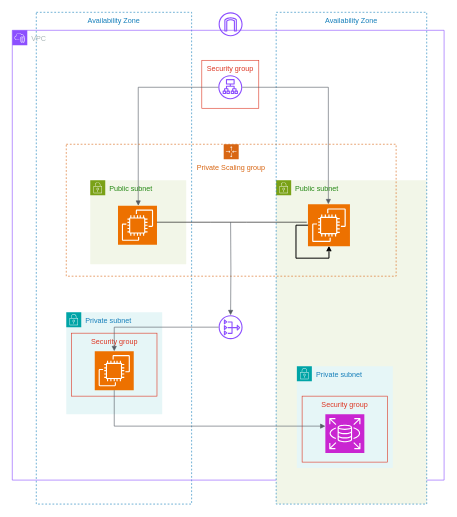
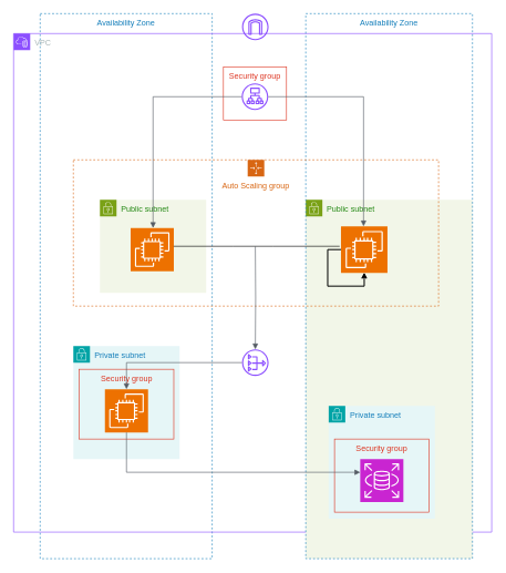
  <mxCell id="0" />
  <mxCell id="1" parent="0" />
  <mxCell id="2" value="Availability Zone" style="fillColor=none;strokeColor=#147EBA;dashed=1;verticalAlign=top;fontStyle=0;fontColor=#147EBA;whiteSpace=wrap;html=1;" parent="1" vertex="1"><mxGeometry x="60" y="20" width="259" height="820" as="geometry" /></mxCell>
  <mxCell id="3" value="VPC" style="points=[[0,0],[0.25,0],[0.5,0],[0.75,0],[1,0],[1,0.25],[1,0.5],[1,0.75],[1,1],[0.75,1],[0.5,1],[0.25,1],[0,1],[0,0.75],[0,0.5],[0,0.25]];outlineConnect=0;gradientColor=none;html=1;whiteSpace=wrap;fontSize=12;fontStyle=0;container=1;pointerEvents=0;collapsible=0;recursiveResize=0;shape=mxgraph.aws4.group;grIcon=mxgraph.aws4.group_vpc2;strokeColor=#8C4FFF;fillColor=none;verticalAlign=top;align=left;spacingLeft=30;fontColor=#AAB7B8;dashed=0;" parent="1" vertex="1"><mxGeometry x="20" y="50" width="720" height="750" as="geometry" /></mxCell>
  <mxCell id="4" value="" style="sketch=0;outlineConnect=0;fontColor=#232F3E;gradientColor=none;fillColor=#8C4FFF;strokeColor=none;dashed=0;verticalLabelPosition=bottom;verticalAlign=top;align=center;html=1;fontSize=12;fontStyle=0;aspect=fixed;pointerEvents=1;shape=mxgraph.aws4.application_load_balancer;" parent="3" vertex="1"><mxGeometry x="343.5" y="75" width="40" height="40" as="geometry" /></mxCell>
  <mxCell id="5" value="Security group" style="fillColor=none;strokeColor=#DD3522;verticalAlign=top;fontStyle=0;fontColor=#DD3522;whiteSpace=wrap;html=1;" parent="3" vertex="1"><mxGeometry x="316" y="50" width="95" height="80" as="geometry" /></mxCell>
  <mxCell id="6" value="Private subnet" style="points=[[0,0],[0.25,0],[0.5,0],[0.75,0],[1,0],[1,0.25],[1,0.5],[1,0.75],[1,1],[0.75,1],[0.5,1],[0.25,1],[0,1],[0,0.75],[0,0.5],[0,0.25]];outlineConnect=0;gradientColor=none;html=1;whiteSpace=wrap;fontSize=12;fontStyle=0;container=1;pointerEvents=0;collapsible=0;recursiveResize=0;shape=mxgraph.aws4.group;grIcon=mxgraph.aws4.group_security_group;grStroke=0;strokeColor=#00A4A6;fillColor=#E6F6F7;verticalAlign=top;align=left;spacingLeft=30;fontColor=#147EBA;dashed=0;" parent="3" vertex="1"><mxGeometry x="90" y="470" width="160" height="170" as="geometry" /></mxCell>
  <mxCell id="7" value="" style="sketch=0;points=[[0,0,0],[0.25,0,0],[0.5,0,0],[0.75,0,0],[1,0,0],[0,1,0],[0.25,1,0],[0.5,1,0],[0.75,1,0],[1,1,0],[0,0.25,0],[0,0.5,0],[0,0.75,0],[1,0.25,0],[1,0.5,0],[1,0.75,0]];outlineConnect=0;fontColor=#232F3E;fillColor=#ED7100;strokeColor=#ffffff;dashed=0;verticalLabelPosition=bottom;verticalAlign=top;align=center;html=1;fontSize=12;fontStyle=0;aspect=fixed;shape=mxgraph.aws4.resourceIcon;resIcon=mxgraph.aws4.ec2;" parent="6" vertex="1"><mxGeometry x="47.5" y="65" width="65" height="65" as="geometry" /></mxCell>
  <mxCell id="8" value="Security group" style="fillColor=none;strokeColor=#DD3522;verticalAlign=top;fontStyle=0;fontColor=#DD3522;whiteSpace=wrap;html=1;" parent="6" vertex="1"><mxGeometry x="8.75" y="35" width="142.5" height="105" as="geometry" /></mxCell>
  <mxCell id="9" value="Public subnet" style="points=[[0,0],[0.25,0],[0.5,0],[0.75,0],[1,0],[1,0.25],[1,0.5],[1,0.75],[1,1],[0.75,1],[0.5,1],[0.25,1],[0,1],[0,0.75],[0,0.5],[0,0.25]];outlineConnect=0;gradientColor=none;html=1;whiteSpace=wrap;fontSize=12;fontStyle=0;container=1;pointerEvents=0;collapsible=0;recursiveResize=0;shape=mxgraph.aws4.group;grIcon=mxgraph.aws4.group_security_group;grStroke=0;strokeColor=#7AA116;fillColor=#F2F6E8;verticalAlign=top;align=left;spacingLeft=30;fontColor=#248814;dashed=0;" parent="3" vertex="1"><mxGeometry x="130" y="250" width="160" height="140" as="geometry" /></mxCell>
  <mxCell id="10" value="" style="sketch=0;points=[[0,0,0],[0.25,0,0],[0.5,0,0],[0.75,0,0],[1,0,0],[0,1,0],[0.25,1,0],[0.5,1,0],[0.75,1,0],[1,1,0],[0,0.25,0],[0,0.5,0],[0,0.75,0],[1,0.25,0],[1,0.5,0],[1,0.75,0]];outlineConnect=0;fontColor=#232F3E;fillColor=#ED7100;strokeColor=#ffffff;dashed=0;verticalLabelPosition=bottom;verticalAlign=top;align=center;html=1;fontSize=12;fontStyle=0;aspect=fixed;shape=mxgraph.aws4.resourceIcon;resIcon=mxgraph.aws4.ec2;" parent="9" vertex="1"><mxGeometry x="46.25" y="42.5" width="65" height="65" as="geometry" /></mxCell>
  <mxCell id="11" value="" style="edgeStyle=orthogonalEdgeStyle;html=1;endArrow=none;elbow=vertical;startArrow=block;startFill=1;strokeColor=#545B64;rounded=0;" parent="3" source="10" target="4" edge="1"><mxGeometry width="100" relative="1" as="geometry"><mxPoint x="110" y="170.06" as="sourcePoint" /><mxPoint x="210" y="120.06" as="targetPoint" /><Array as="points"><mxPoint x="210" y="95" /></Array></mxGeometry></mxCell>
  <mxCell id="12" value="" style="sketch=0;outlineConnect=0;fontColor=#232F3E;gradientColor=none;fillColor=#8C4FFF;strokeColor=none;dashed=0;verticalLabelPosition=bottom;verticalAlign=top;align=center;html=1;fontSize=12;fontStyle=0;aspect=fixed;pointerEvents=1;shape=mxgraph.aws4.nat_gateway;" parent="3" vertex="1"><mxGeometry x="344" y="475" width="40" height="40" as="geometry" /></mxCell>
  <mxCell id="13" value="" style="edgeStyle=orthogonalEdgeStyle;html=1;endArrow=block;elbow=vertical;startArrow=none;endFill=1;strokeColor=#545B64;rounded=0;" parent="3" source="12" target="7" edge="1"><mxGeometry width="100" relative="1" as="geometry"><mxPoint x="330" y="430" as="sourcePoint" /><mxPoint x="430" y="430" as="targetPoint" /><Array as="points"><mxPoint x="170" y="495" /></Array></mxGeometry></mxCell>
  <mxCell id="14" value="Public subnet" style="points=[[0,0],[0.25,0],[0.5,0],[0.75,0],[1,0],[1,0.25],[1,0.5],[1,0.75],[1,1],[0.75,1],[0.5,1],[0.25,1],[0,1],[0,0.75],[0,0.5],[0,0.25]];outlineConnect=0;gradientColor=none;html=1;whiteSpace=wrap;fontSize=12;fontStyle=0;container=1;pointerEvents=0;collapsible=0;recursiveResize=0;shape=mxgraph.aws4.group;grIcon=mxgraph.aws4.group_security_group;grStroke=0;strokeColor=#7AA116;fillColor=#F2F6E8;verticalAlign=top;align=left;spacingLeft=30;fontColor=#248814;dashed=0;" parent="1" vertex="1"><mxGeometry x="460" y="300" width="251" height="540" as="geometry" /></mxCell>
  <mxCell id="15" value="" style="sketch=0;points=[[0,0,0],[0.25,0,0],[0.5,0,0],[0.75,0,0],[1,0,0],[0,1,0],[0.25,1,0],[0.5,1,0],[0.75,1,0],[1,1,0],[0,0.25,0],[0,0.5,0],[0,0.75,0],[1,0.25,0],[1,0.5,0],[1,0.75,0]];outlineConnect=0;fontColor=#232F3E;fillColor=#ED7100;strokeColor=#ffffff;dashed=0;verticalLabelPosition=bottom;verticalAlign=top;align=center;html=1;fontSize=12;fontStyle=0;aspect=fixed;shape=mxgraph.aws4.resourceIcon;resIcon=mxgraph.aws4.ec2;" parent="14" vertex="1"><mxGeometry x="53" y="40" width="70" height="70" as="geometry" /></mxCell>
  <mxCell id="16" style="edgeStyle=orthogonalEdgeStyle;rounded=0;orthogonalLoop=1;jettySize=auto;html=1;exitX=0;exitY=0.5;exitDx=0;exitDy=0;exitPerimeter=0;" edge="1" parent="14" source="15" target="15"><mxGeometry relative="1" as="geometry" /></mxCell>
  <mxCell id="17" style="edgeStyle=orthogonalEdgeStyle;rounded=0;orthogonalLoop=1;jettySize=auto;html=1;exitX=0;exitY=0.5;exitDx=0;exitDy=0;exitPerimeter=0;" edge="1" parent="14" source="15" target="15"><mxGeometry relative="1" as="geometry" /></mxCell>
  <mxCell id="18" value="Availability Zone" style="fillColor=none;strokeColor=#147EBA;dashed=1;verticalAlign=top;fontStyle=0;fontColor=#147EBA;whiteSpace=wrap;html=1;" parent="14" vertex="1"><mxGeometry y="-280" width="251" height="820" as="geometry" /></mxCell>
  <mxCell id="19" value="Private subnet" style="points=[[0,0],[0.25,0],[0.5,0],[0.75,0],[1,0],[1,0.25],[1,0.5],[1,0.75],[1,1],[0.75,1],[0.5,1],[0.25,1],[0,1],[0,0.75],[0,0.5],[0,0.25]];outlineConnect=0;gradientColor=none;html=1;whiteSpace=wrap;fontSize=12;fontStyle=0;container=1;pointerEvents=0;collapsible=0;recursiveResize=0;shape=mxgraph.aws4.group;grIcon=mxgraph.aws4.group_security_group;grStroke=0;strokeColor=#00A4A6;fillColor=#E6F6F7;verticalAlign=top;align=left;spacingLeft=30;fontColor=#147EBA;dashed=0;" parent="1" vertex="1"><mxGeometry x="494.5" y="610" width="160" height="170" as="geometry" /></mxCell>
  <mxCell id="20" value="" style="sketch=0;points=[[0,0,0],[0.25,0,0],[0.5,0,0],[0.75,0,0],[1,0,0],[0,1,0],[0.25,1,0],[0.5,1,0],[0.75,1,0],[1,1,0],[0,0.25,0],[0,0.5,0],[0,0.75,0],[1,0.25,0],[1,0.5,0],[1,0.75,0]];outlineConnect=0;fontColor=#232F3E;fillColor=#C925D1;strokeColor=#ffffff;dashed=0;verticalLabelPosition=bottom;verticalAlign=top;align=center;html=1;fontSize=12;fontStyle=0;aspect=fixed;shape=mxgraph.aws4.resourceIcon;resIcon=mxgraph.aws4.rds;" parent="19" vertex="1"><mxGeometry x="47.5" y="80" width="65" height="65" as="geometry" /></mxCell>
  <mxCell id="21" value="Security group" style="fillColor=none;strokeColor=#DD3522;verticalAlign=top;fontStyle=0;fontColor=#DD3522;whiteSpace=wrap;html=1;" parent="19" vertex="1"><mxGeometry x="8.75" y="50" width="142.5" height="110" as="geometry" /></mxCell>
  <mxCell id="22" value="" style="edgeStyle=orthogonalEdgeStyle;html=1;endArrow=none;elbow=vertical;startArrow=block;startFill=1;strokeColor=#545B64;rounded=0;" parent="1" source="15" target="4" edge="1"><mxGeometry width="100" relative="1" as="geometry"><mxPoint x="379" y="350" as="sourcePoint" /><mxPoint x="518" y="310" as="targetPoint" /><Array as="points"><mxPoint x="547" y="145" /></Array></mxGeometry></mxCell>
  <mxCell id="23" value="" style="sketch=0;outlineConnect=0;fontColor=#232F3E;gradientColor=none;fillColor=#8C4FFF;strokeColor=none;dashed=0;verticalLabelPosition=bottom;verticalAlign=top;align=center;html=1;fontSize=12;fontStyle=0;aspect=fixed;pointerEvents=1;shape=mxgraph.aws4.internet_gateway;" parent="1" vertex="1"><mxGeometry x="364" y="20" width="40" height="40" as="geometry" /></mxCell>
  <mxCell id="24" value="" style="endArrow=none;html=1;rounded=0;exitX=0.996;exitY=0.423;exitDx=0;exitDy=0;exitPerimeter=0;" parent="1" source="10" edge="1"><mxGeometry width="50" height="50" relative="1" as="geometry"><mxPoint x="354" y="275" as="sourcePoint" /><mxPoint x="511" y="370" as="targetPoint" /><Array as="points"><mxPoint x="351" y="370" /><mxPoint x="411" y="370" /></Array></mxGeometry></mxCell>
  <mxCell id="25" value="" style="edgeStyle=orthogonalEdgeStyle;html=1;endArrow=block;elbow=vertical;startArrow=none;endFill=1;strokeColor=#545B64;rounded=0;" parent="1" source="7" target="20" edge="1"><mxGeometry width="100" relative="1" as="geometry"><mxPoint x="350" y="500" as="sourcePoint" /><mxPoint x="450" y="500" as="targetPoint" /><Array as="points"><mxPoint x="190" y="710" /></Array></mxGeometry></mxCell>
- <mxCell id="26" value="Private Scaling group" style="points=[[0,0],[0.25,0],[0.5,0],[0.75,0],[1,0],[1,0.25],[1,0.5],[1,0.75],[1,1],[0.75,1],[0.5,1],[0.25,1],[0,1],[0,0.75],[0,0.5],[0,0.25]];outlineConnect=0;gradientColor=none;html=1;whiteSpace=wrap;fontSize=12;fontStyle=0;container=1;pointerEvents=0;collapsible=0;recursiveResize=0;shape=mxgraph.aws4.groupCenter;grIcon=mxgraph.aws4.group_auto_scaling_group;grStroke=1;strokeColor=#D86613;fillColor=none;verticalAlign=top;align=center;fontColor=#D86613;dashed=1;spacingTop=25;" parent="1" vertex="1"><mxGeometry x="110" y="240" width="550" height="220" as="geometry" /></mxCell>
+ <mxCell id="26" value="Auto Scaling group" style="points=[[0,0],[0.25,0],[0.5,0],[0.75,0],[1,0],[1,0.25],[1,0.5],[1,0.75],[1,1],[0.75,1],[0.5,1],[0.25,1],[0,1],[0,0.75],[0,0.5],[0,0.25]];outlineConnect=0;gradientColor=none;html=1;whiteSpace=wrap;fontSize=12;fontStyle=0;container=1;pointerEvents=0;collapsible=0;recursiveResize=0;shape=mxgraph.aws4.groupCenter;grIcon=mxgraph.aws4.group_auto_scaling_group;grStroke=1;strokeColor=#D86613;fillColor=none;verticalAlign=top;align=center;fontColor=#D86613;dashed=1;spacingTop=25;" parent="1" vertex="1"><mxGeometry x="110" y="240" width="550" height="220" as="geometry" /></mxCell>
  <mxCell id="27" value="" style="edgeStyle=orthogonalEdgeStyle;html=1;endArrow=block;elbow=vertical;startArrow=none;endFill=1;strokeColor=#545B64;rounded=0;" parent="1" target="12" edge="1"><mxGeometry width="100" relative="1" as="geometry"><mxPoint x="384" y="370" as="sourcePoint" /><mxPoint x="384" y="520" as="targetPoint" /><Array as="points" /></mxGeometry></mxCell>
